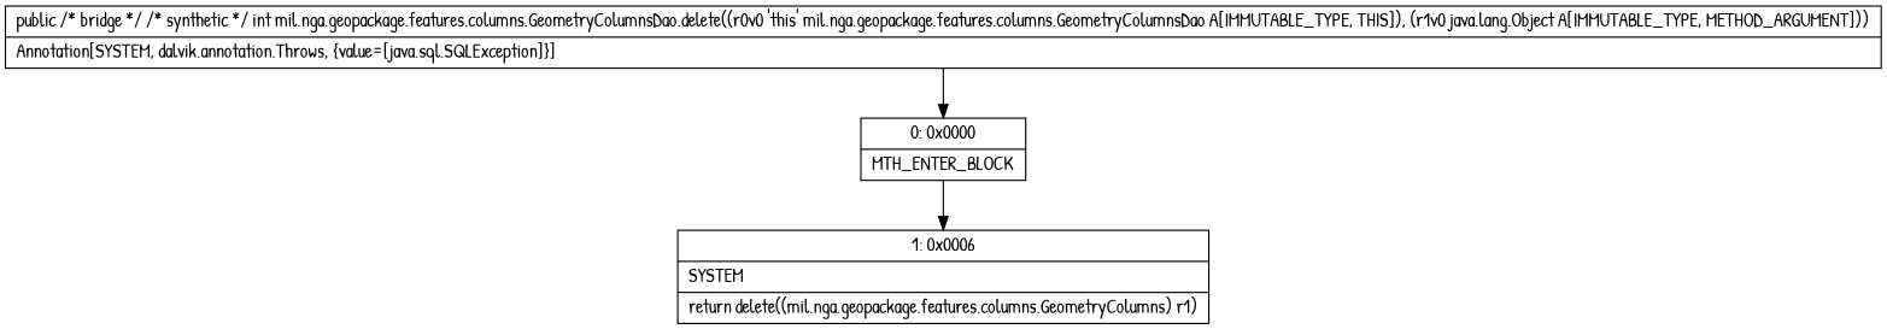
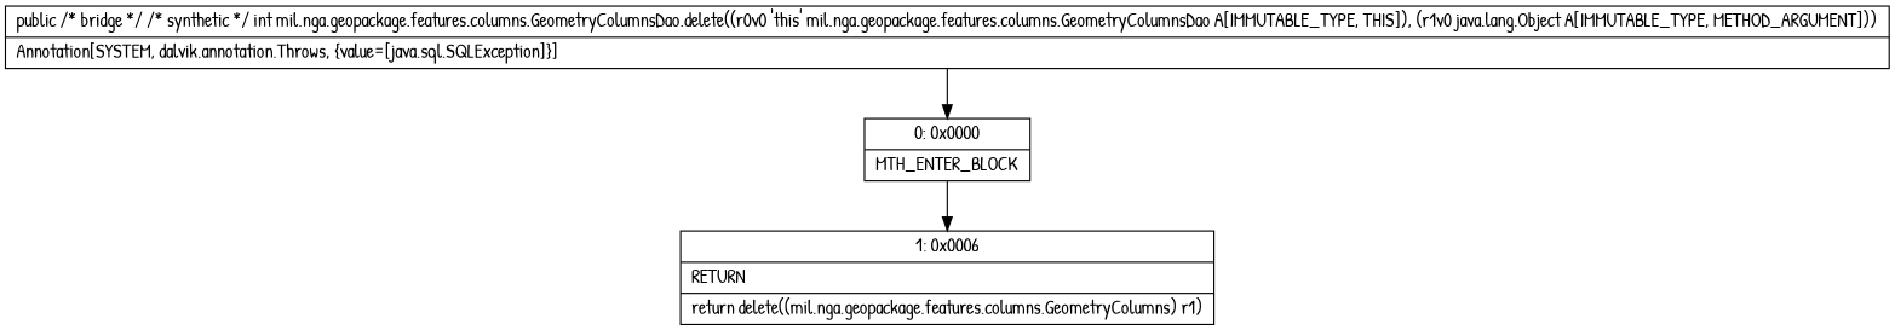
  digraph {
    fontname="Patrick Hand"
    node [shape=record fontname="Patrick Hand"]
    edge [fontname="Patrick Hand"]
    n1 [label="{0\:\ 0x0000|MTH_ENTER_BLOCK\l}"]
-   n2 [label="{1\:\ 0x0006|SYSTEM\l|return delete((mil.nga.geopackage.features.columns.GeometryColumns) r1)\l}"]
+   n2 [label="{1\:\ 0x0006|RETURN\l|return delete((mil.nga.geopackage.features.columns.GeometryColumns) r1)\l}"]
    n3 [label="{public \/* bridge *\/ \/* synthetic *\/ int mil.nga.geopackage.features.columns.GeometryColumnsDao.delete((r0v0 'this' mil.nga.geopackage.features.columns.GeometryColumnsDao A[IMMUTABLE_TYPE, THIS]), (r1v0 java.lang.Object A[IMMUTABLE_TYPE, METHOD_ARGUMENT]))  | Annotation[SYSTEM, dalvik.annotation.Throws, \{value=[java.sql.SQLException]\}]\l}"]
    n1 -> n2
    n3 -> n1
  }
